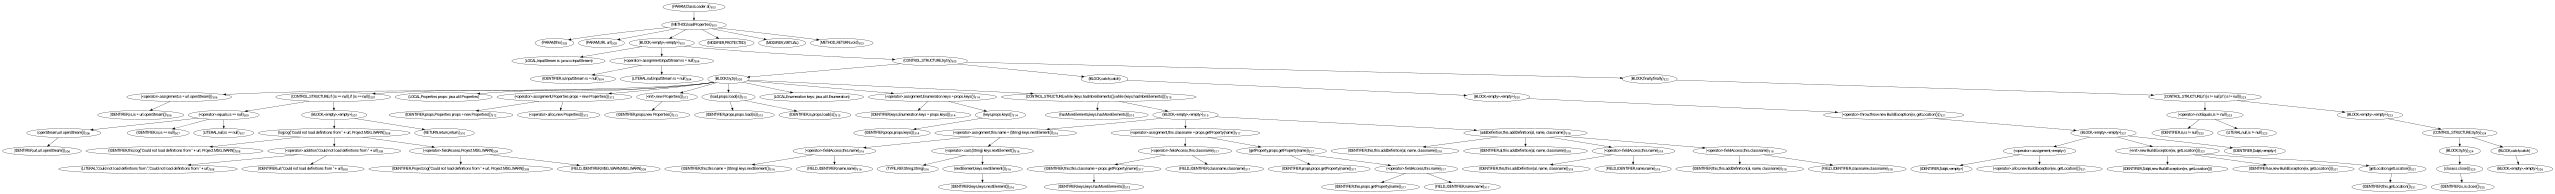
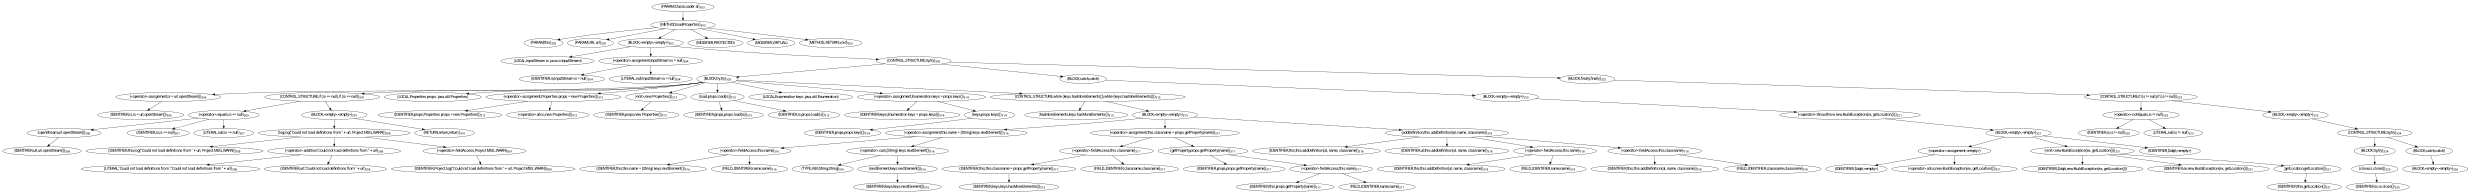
  digraph {
    fontname=Roboto
    node [fontname=Roboto]
    edge [fontname=Roboto]
    n1 [label=<(METHOD,loadProperties)<SUB>303</SUB>>]
    n2 [label=<(PARAM,this)<SUB>303</SUB>>]
    n3 [label=<(PARAM,URL url)<SUB>303</SUB>>]
    n4 [label=<(BLOCK,&lt;empty&gt;,&lt;empty&gt;)<SUB>303</SUB>>]
    n5 [label=<(MODIFIER,PROTECTED)>]
    n6 [label=<(MODIFIER,VIRTUAL)>]
    n7 [label=<(METHOD_RETURN,void)<SUB>303</SUB>>]
    n8 [label=<(PARAM,ClassLoader al)<SUB>303</SUB>>]
    n9 [label=<(LOCAL,InputStream is: java.io.InputStream)>]
    n10 [label=<(&lt;operator&gt;.assignment,InputStream is = null)<SUB>304</SUB>>]
    n11 [label=<(CONTROL_STRUCTURE,try,try)<SUB>305</SUB>>]
    n12 [label=<(IDENTIFIER,is,InputStream is = null)<SUB>304</SUB>>]
    n13 [label=<(LITERAL,null,InputStream is = null)<SUB>304</SUB>>]
    n14 [label=<(BLOCK,try,try)<SUB>305</SUB>>]
    n15 [label=<(BLOCK,catch,catch)>]
    n16 [label=<(BLOCK,finally,finally)<SUB>322</SUB>>]
    n17 [label=<(&lt;operator&gt;.assignment,is = url.openStream())<SUB>306</SUB>>]
    n18 [label=<(CONTROL_STRUCTURE,if (is == null),if (is == null))<SUB>307</SUB>>]
    n19 [label=<(LOCAL,Properties props: java.util.Properties)>]
    n20 [label=<(&lt;operator&gt;.assignment,Properties props = new Properties())<SUB>312</SUB>>]
    n21 [label=<(&lt;init&gt;,new Properties())<SUB>312</SUB>>]
    n22 [label=<(load,props.load(is))<SUB>313</SUB>>]
    n23 [label=<(LOCAL,Enumeration keys: java.util.Enumeration)>]
    n24 [label=<(&lt;operator&gt;.assignment,Enumeration keys = props.keys())<SUB>314</SUB>>]
    n25 [label=<(CONTROL_STRUCTURE,while (keys.hasMoreElements()),while (keys.hasMoreElements()))<SUB>315</SUB>>]
    n26 [label=<(BLOCK,&lt;empty&gt;,&lt;empty&gt;)<SUB>320</SUB>>]
    n27 [label=<(CONTROL_STRUCTURE,if (is != null),if (is != null))<SUB>323</SUB>>]
    n28 [label=<(IDENTIFIER,is,is = url.openStream())<SUB>306</SUB>>]
    n29 [label=<(&lt;operator&gt;.equals,is == null)<SUB>309</SUB>>]
    n30 [label=<(BLOCK,&lt;empty&gt;,&lt;empty&gt;)<SUB>307</SUB>>]
    n31 [label=<(IDENTIFIER,props,Properties props = new Properties())<SUB>312</SUB>>]
    n32 [label=<(&lt;operator&gt;.alloc,new Properties())<SUB>312</SUB>>]
    n33 [label=<(IDENTIFIER,props,new Properties())<SUB>312</SUB>>]
    n34 [label=<(IDENTIFIER,props,props.load(is))<SUB>313</SUB>>]
    n35 [label=<(IDENTIFIER,is,props.load(is))<SUB>313</SUB>>]
    n36 [label=<(IDENTIFIER,keys,Enumeration keys = props.keys())<SUB>314</SUB>>]
    n37 [label=<(keys,props.keys())<SUB>314</SUB>>]
    n38 [label=<(hasMoreElements,keys.hasMoreElements())<SUB>315</SUB>>]
    n39 [label=<(BLOCK,&lt;empty&gt;,&lt;empty&gt;)<SUB>315</SUB>>]
    n40 [label=<(openStream,url.openStream())<SUB>306</SUB>>]
    n41 [label=<(IDENTIFIER,url,url.openStream())<SUB>306</SUB>>]
    n42 [label=<(IDENTIFIER,is,is == null)<SUB>307</SUB>>]
    n43 [label=<(LITERAL,null,is == null)<SUB>307</SUB>>]
    n44 [label=<(log,log(&quot;Could not load definitions from &quot; + url, Project.MSG_WARN))<SUB>308</SUB>>]
    n45 [label=<(RETURN,return;,return;)<SUB>310</SUB>>]
    n46 [label=<(IDENTIFIER,this,log(&quot;Could not load definitions from &quot; + url, Project.MSG_WARN))<SUB>308</SUB>>]
    n47 [label=<(&lt;operator&gt;.addition,&quot;Could not load definitions from &quot; + url)<SUB>308</SUB>>]
    n48 [label=<(&lt;operator&gt;.fieldAccess,Project.MSG_WARN)<SUB>309</SUB>>]
    n49 [label=<(LITERAL,&quot;Could not load definitions from &quot;,&quot;Could not load definitions from &quot; + url)<SUB>308</SUB>>]
    n50 [label=<(IDENTIFIER,url,&quot;Could not load definitions from &quot; + url)<SUB>308</SUB>>]
    n51 [label=<(IDENTIFIER,Project,log(&quot;Could not load definitions from &quot; + url, Project.MSG_WARN))<SUB>309</SUB>>]
-   n52 [label=<(FIELD_IDENTIFIER,MSG_WARN,MSG_WARN)<SUB>309</SUB>>]
    n53 [label=<(IDENTIFIER,props,props.keys())<SUB>314</SUB>>]
    n54 [label=<(&lt;operator&gt;.assignment,this.name = (String) keys.nextElement())<SUB>316</SUB>>]
    n55 [label=<(&lt;operator&gt;.assignment,this.classname = props.getProperty(name))<SUB>317</SUB>>]
    n56 [label=<(addDefinition,this.addDefinition(al, name, classname))<SUB>318</SUB>>]
    n57 [label=<(IDENTIFIER,keys,keys.hasMoreElements())<SUB>315</SUB>>]
    n58 [label=<(&lt;operator&gt;.fieldAccess,this.name)<SUB>316</SUB>>]
    n59 [label=<(&lt;operator&gt;.cast,(String) keys.nextElement())<SUB>316</SUB>>]
    n60 [label=<(&lt;operator&gt;.fieldAccess,this.classname)<SUB>317</SUB>>]
    n61 [label=<(getProperty,props.getProperty(name))<SUB>317</SUB>>]
    n62 [label=<(IDENTIFIER,this,this.addDefinition(al, name, classname))<SUB>318</SUB>>]
    n63 [label=<(IDENTIFIER,al,this.addDefinition(al, name, classname))<SUB>318</SUB>>]
    n64 [label=<(&lt;operator&gt;.fieldAccess,this.name)<SUB>318</SUB>>]
    n65 [label=<(&lt;operator&gt;.fieldAccess,this.classname)<SUB>318</SUB>>]
    n66 [label=<(IDENTIFIER,this,this.name = (String) keys.nextElement())<SUB>316</SUB>>]
    n67 [label=<(FIELD_IDENTIFIER,name,name)<SUB>316</SUB>>]
    n68 [label=<(TYPE_REF,String,String)<SUB>316</SUB>>]
    n69 [label=<(nextElement,keys.nextElement())<SUB>316</SUB>>]
    n70 [label=<(IDENTIFIER,keys,keys.nextElement())<SUB>316</SUB>>]
    n71 [label=<(IDENTIFIER,this,this.classname = props.getProperty(name))<SUB>317</SUB>>]
    n72 [label=<(FIELD_IDENTIFIER,classname,classname)<SUB>317</SUB>>]
    n73 [label=<(IDENTIFIER,props,props.getProperty(name))<SUB>317</SUB>>]
    n74 [label=<(&lt;operator&gt;.fieldAccess,this.name)<SUB>317</SUB>>]
    n75 [label=<(IDENTIFIER,this,props.getProperty(name))<SUB>317</SUB>>]
    n76 [label=<(FIELD_IDENTIFIER,name,name)<SUB>317</SUB>>]
    n77 [label=<(IDENTIFIER,this,this.addDefinition(al, name, classname))<SUB>318</SUB>>]
    n78 [label=<(FIELD_IDENTIFIER,name,name)<SUB>318</SUB>>]
    n79 [label=<(IDENTIFIER,this,this.addDefinition(al, name, classname))<SUB>318</SUB>>]
    n80 [label=<(FIELD_IDENTIFIER,classname,classname)<SUB>318</SUB>>]
    n81 [label=<(&lt;operator&gt;.throw,throw new BuildException(ex, getLocation());)<SUB>321</SUB>>]
    n82 [label=<(BLOCK,&lt;empty&gt;,&lt;empty&gt;)<SUB>321</SUB>>]
    n83 [label=<(&lt;operator&gt;.assignment,&lt;empty&gt;)>]
    n84 [label=<(&lt;init&gt;,new BuildException(ex, getLocation()))<SUB>321</SUB>>]
    n85 [label=<(IDENTIFIER,$obj6,&lt;empty&gt;)>]
    n86 [label=<(IDENTIFIER,$obj6,&lt;empty&gt;)>]
    n87 [label=<(&lt;operator&gt;.alloc,new BuildException(ex, getLocation()))<SUB>321</SUB>>]
    n88 [label=<(IDENTIFIER,$obj6,new BuildException(ex, getLocation()))>]
    n89 [label=<(IDENTIFIER,ex,new BuildException(ex, getLocation()))<SUB>321</SUB>>]
    n90 [label=<(getLocation,getLocation())<SUB>321</SUB>>]
    n91 [label=<(IDENTIFIER,this,getLocation())<SUB>321</SUB>>]
    n92 [label=<(&lt;operator&gt;.notEquals,is != null)<SUB>323</SUB>>]
    n93 [label=<(BLOCK,&lt;empty&gt;,&lt;empty&gt;)<SUB>323</SUB>>]
    n94 [label=<(IDENTIFIER,is,is != null)<SUB>323</SUB>>]
    n95 [label=<(LITERAL,null,is != null)<SUB>323</SUB>>]
    n96 [label=<(CONTROL_STRUCTURE,try,try)<SUB>324</SUB>>]
    n97 [label=<(BLOCK,try,try)<SUB>324</SUB>>]
    n98 [label=<(BLOCK,catch,catch)>]
    n99 [label=<(close,is.close())<SUB>325</SUB>>]
    n100 [label=<(BLOCK,&lt;empty&gt;,&lt;empty&gt;)<SUB>326</SUB>>]
    n101 [label=<(IDENTIFIER,is,is.close())<SUB>325</SUB>>]
    n1 -> n2
    n1 -> n3
    n1 -> n4
    n1 -> n5
    n1 -> n6
    n1 -> n7
    n4 -> n9
    n4 -> n10
    n4 -> n11
    n8 -> n1
    n10 -> n12
    n10 -> n13
    n11 -> n14
    n11 -> n15
    n11 -> n16
    n14 -> n17
    n14 -> n18
    n14 -> n19
    n14 -> n20
    n14 -> n21
    n14 -> n22
    n14 -> n23
    n14 -> n24
    n14 -> n25
    n15 -> n26
    n16 -> n27
    n17 -> n28
    n18 -> n29
    n18 -> n30
    n20 -> n31
    n20 -> n32
    n21 -> n33
    n22 -> n34
    n22 -> n35
    n24 -> n36
    n24 -> n37
    n25 -> n38
    n25 -> n39
    n26 -> n81
    n27 -> n92
    n27 -> n93
    n29 -> n40
    n29 -> n42
    n29 -> n43
    n30 -> n44
    n30 -> n45
    n37 -> n53
    n39 -> n54
    n39 -> n55
    n39 -> n56
    n40 -> n41
    n44 -> n46
    n44 -> n47
    n44 -> n48
    n47 -> n49
    n47 -> n50
    n48 -> n51
-   n48 -> n52
    n54 -> n58
    n54 -> n59
    n55 -> n60
    n55 -> n61
    n56 -> n62
    n56 -> n63
    n56 -> n64
    n56 -> n65
    n58 -> n66
    n58 -> n67
    n59 -> n68
    n59 -> n69
    n60 -> n71
    n60 -> n72
    n61 -> n73
    n61 -> n74
    n64 -> n77
    n64 -> n78
    n65 -> n79
    n65 -> n80
    n69 -> n70
    n71 -> n57
    n74 -> n75
    n74 -> n76
    n81 -> n82
    n82 -> n83
    n82 -> n84
    n82 -> n85
    n83 -> n86
    n83 -> n87
    n84 -> n88
    n84 -> n89
    n84 -> n90
    n90 -> n91
    n92 -> n94
    n92 -> n95
    n93 -> n96
    n96 -> n97
    n96 -> n98
    n97 -> n99
    n98 -> n100
    n99 -> n101
  }
